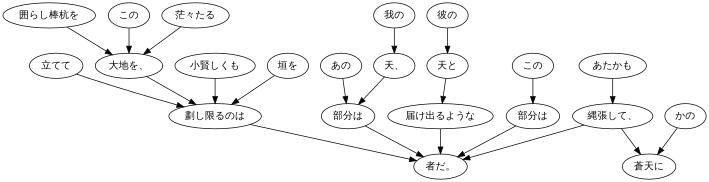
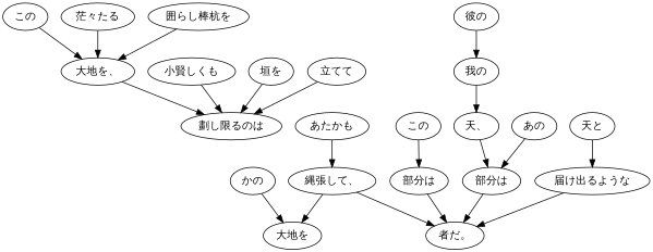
  digraph {
    fontname=Montserrat
    node [fontname=Montserrat]
    edge [fontname=Montserrat]
    n1 [label="この"]
    n2 [label="大地を、"]
    n3 [label="劃し限るのは"]
    n4 [label="茫々たる"]
    n5 [label="者だ。"]
    n6 [label="小賢しくも"]
    n7 [label="垣を"]
    n8 [label="囲らし棒杭を"]
    n9 [label="立てて"]
    n10 [label="あたかも"]
    n11 [label="縄張して、"]
-   n12 [label="蒼天に"]
+   n12 [label="大地を"]
    n13 [label="かの"]
    n14 [label="この"]
    n15 [label="部分は"]
    n16 [label="我の"]
    n17 [label="天、"]
    n18 [label="部分は"]
    n19 [label="あの"]
    n20 [label="彼の"]
    n21 [label="天と"]
    n22 [label="届け出るような"]
    n1 -> n2
    n2 -> n3
-   n3 -> n5
    n4 -> n2
    n6 -> n3
    n7 -> n3
    n8 -> n2
    n9 -> n3
    n10 -> n11
    n11 -> n5
    n11 -> n12
    n13 -> n12
    n14 -> n15
    n15 -> n5
    n16 -> n17
    n17 -> n18
    n18 -> n5
    n19 -> n18
-   n20 -> n21
+   n20 -> n16
    n21 -> n22
    n22 -> n5
  }
